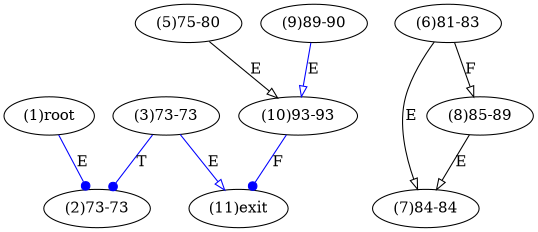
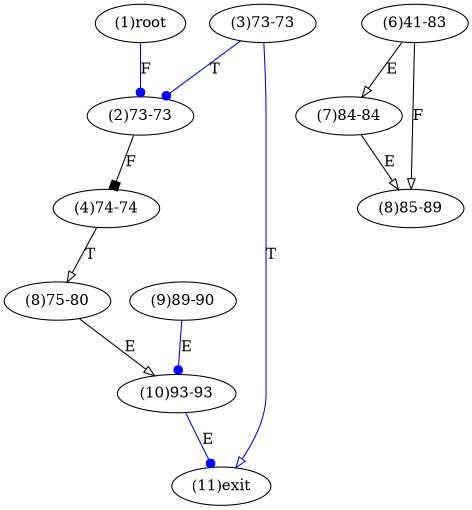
  digraph {
    edge [arrowhead=onormal color=black]
    n1 [label="(1)root"]
    n2 [label="(2)73-73"]
+   n3 [label="(4)74-74"]
    n4 [label="(3)73-73"]
    n5 [label="(11)exit"]
-   n6 [label="(5)75-80"]
+   n6 [label="(8)75-80"]
    n7 [label="(10)93-93"]
-   n8 [label="(6)81-83"]
+   n8 [label="(6)41-83"]
    n9 [label="(7)84-84"]
    n10 [label="(8)85-89"]
    n11 [label="(9)89-90"]
-   n1 -> n2 [arrowhead=dot color=blue label=E]
+   n1 -> n2 [arrowhead=dot color=blue label=F]
+   n2 -> n3 [arrowhead=box label=F]
+   n3 -> n6 [label=T]
    n4 -> n2 [arrowhead=dot color=blue label=T]
-   n4 -> n5 [color=blue label=E]
+   n4 -> n5 [color=blue label=T]
    n6 -> n7 [label=E]
-   n7 -> n5 [arrowhead=dot color=blue label=F]
+   n7 -> n5 [arrowhead=dot color=blue label=E]
    n8 -> n9 [label=E]
    n8 -> n10 [label=F]
-   n10 -> n9 [label=E]
-   n11 -> n7 [color=blue label=E]
+   n9 -> n10 [label=E]
+   n11 -> n7 [arrowhead=dot color=blue label=E]
  }
